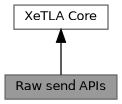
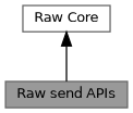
  digraph {
    rankdir=TB
    node [fontname=Helvetica fontsize=10 shape=box style=filled]
-   n1 [color=grey40 fillcolor=white height=0.2 label="XeTLA Core" width=0.4]
+   n1 [color=grey40 fillcolor=white height=0.2 label="Raw Core" width=0.4]
    n2 [color=gray40 fillcolor=grey60 fontcolor=black height=0.2 label="Raw send APIs" width=0.4]
    n1 -> n2 [dir=back fontname=Helvetica fontsize=10 labelfontname=Helvetica labelfontsize=10 shape=plaintext style=solid]
  }
